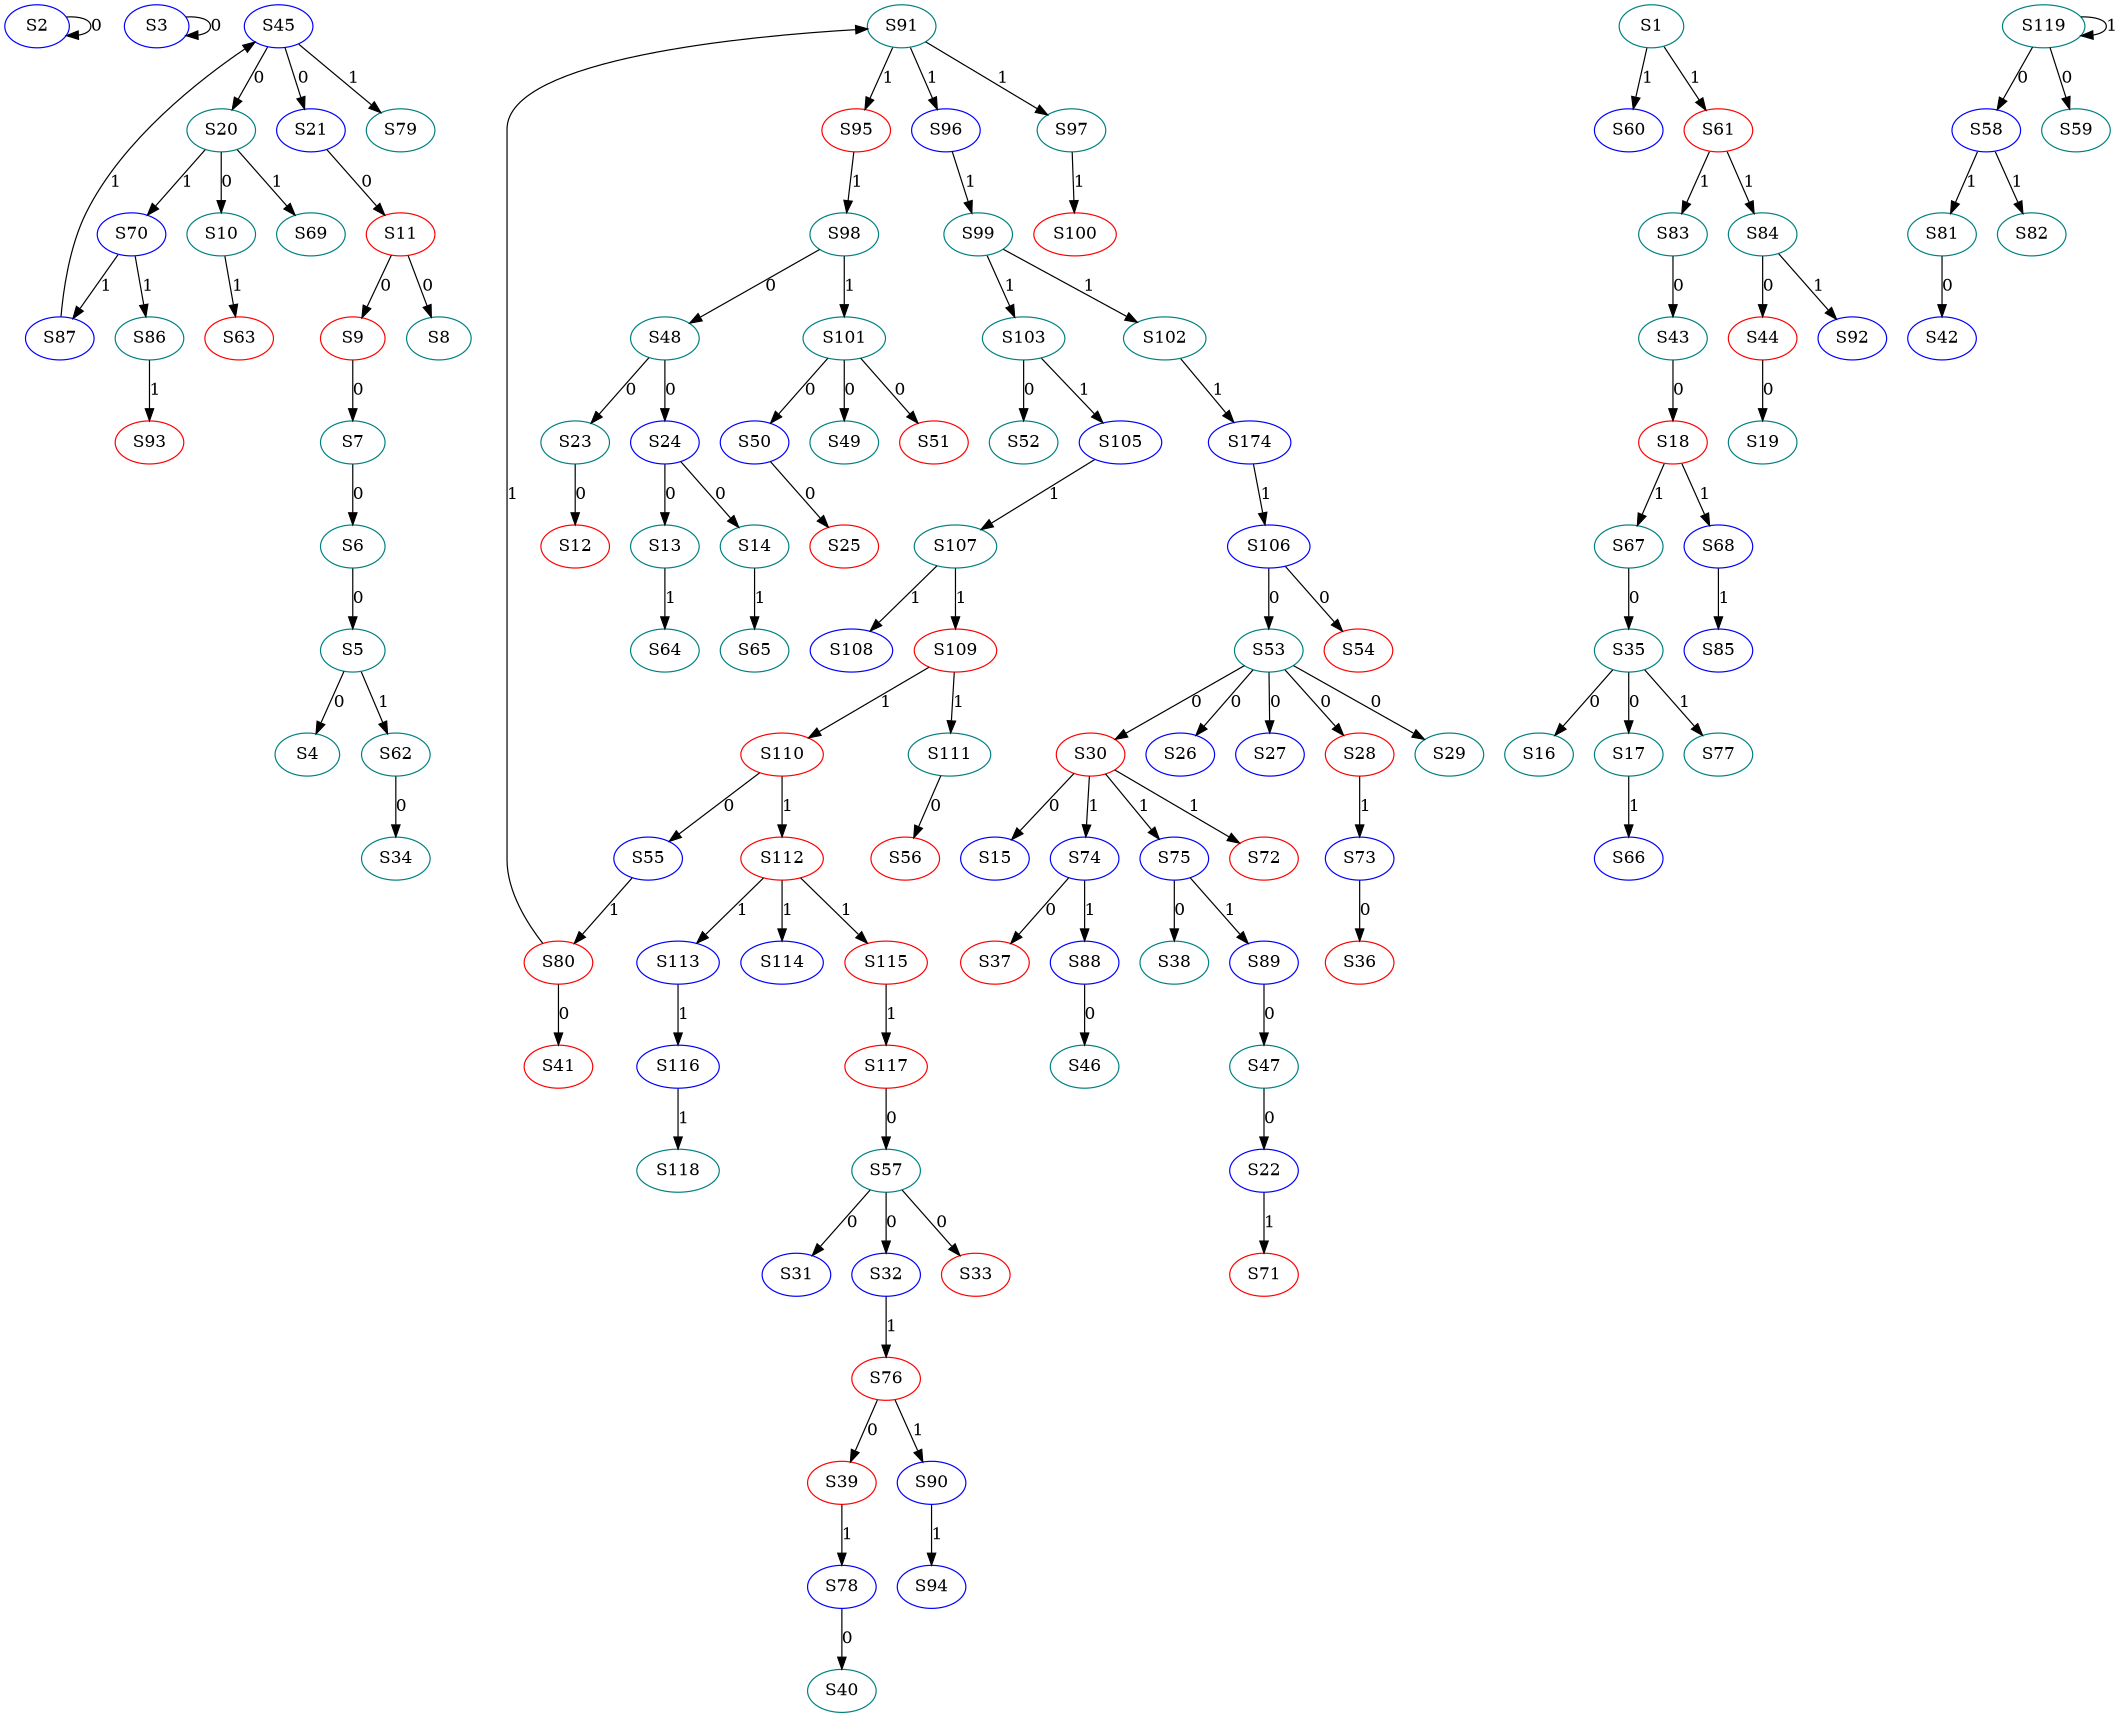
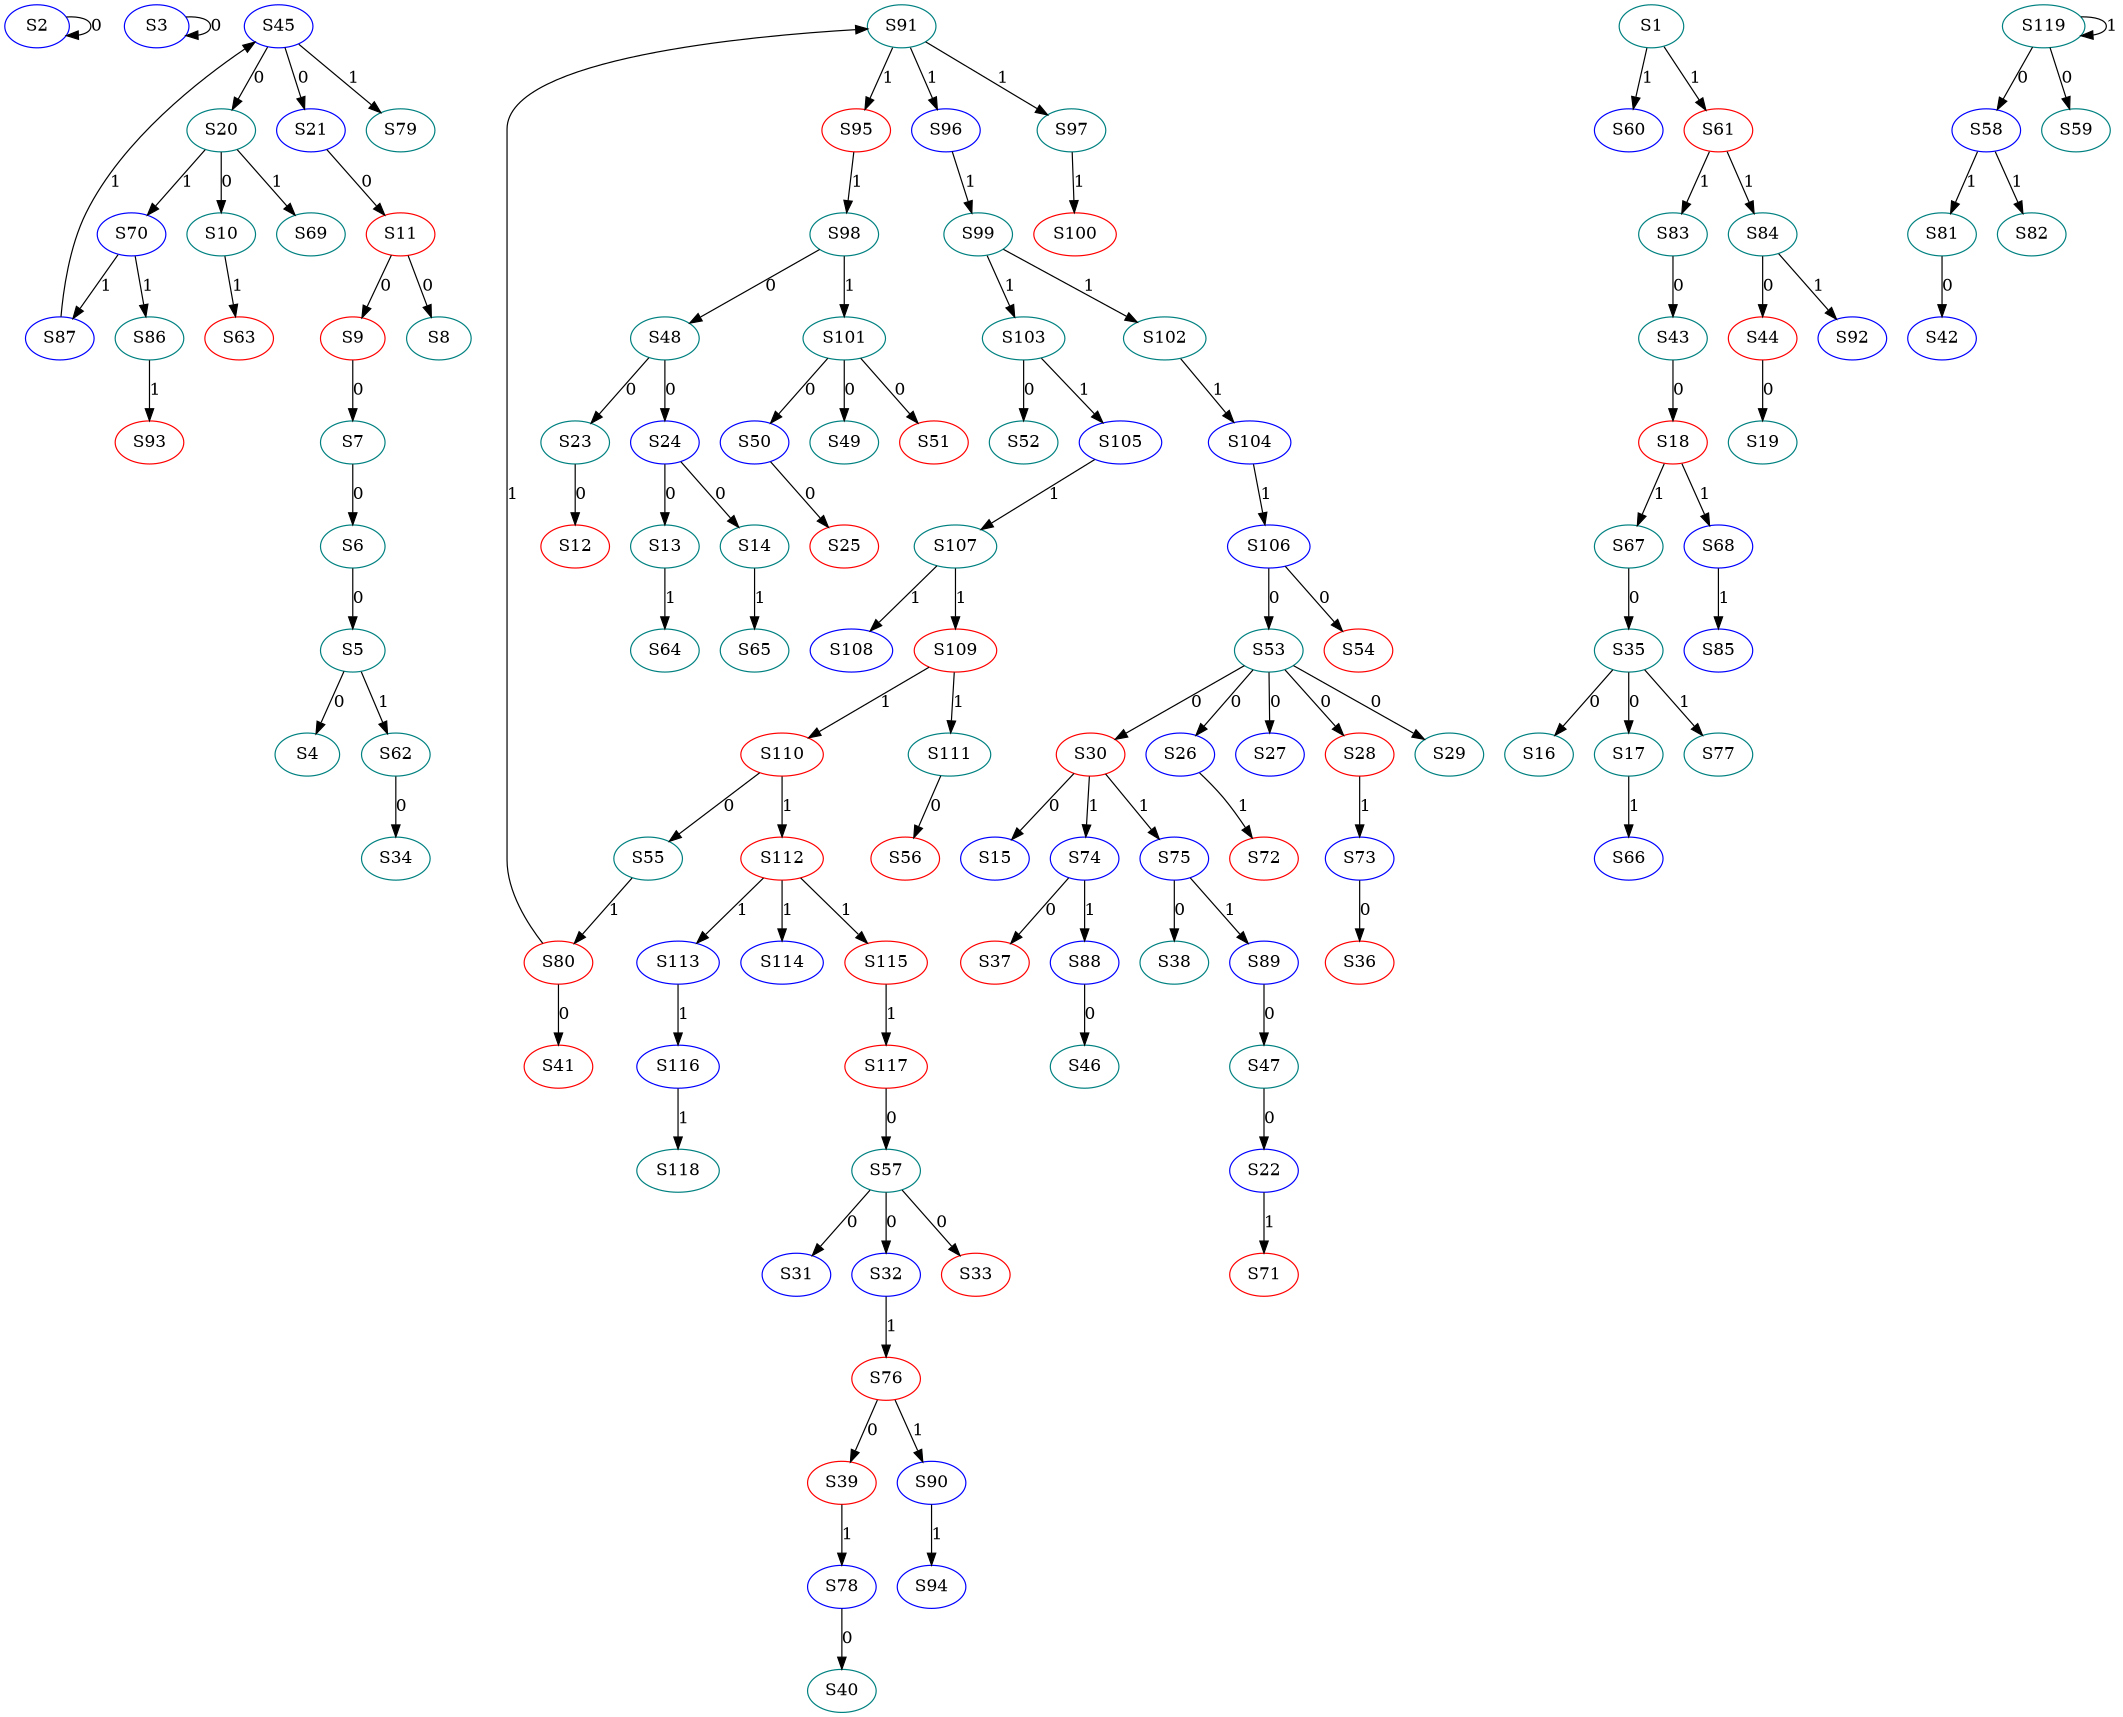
  strict digraph {
    node [color=teal]
    S2 [color=blue]
    S3 [color=blue]
    S5
    S4
    S62
    S34
    S6
    S7
    S9 [color=red]
    S11 [color=red]
    S8
    S20
    S10
    S69
    S70 [color=blue]
    S63 [color=red]
    S87 [color=blue]
    S86
    S21 [color=blue]
    S12 [color=red]
    S23
    S24 [color=blue]
    S13
    S14
    S64
    S65
    S30 [color=red]
    S15 [color=blue]
    S74 [color=blue]
    S75 [color=blue]
    S37 [color=red]
    S88 [color=blue]
    S38
    S89 [color=blue]
    S35
    S16
    S17
    S77
    S66 [color=blue]
    S18 [color=red]
    S43
    S67
    S68 [color=blue]
    S85 [color=blue]
    S44 [color=red]
    S19
    S45 [color=blue]
    S79
    S22 [color=blue]
    S47
    S71 [color=red]
    S48
    S50 [color=blue]
    S25 [color=red]
    S53
    S26 [color=blue]
    S27 [color=blue]
    S28 [color=red]
    S29
    S72 [color=red]
    S73 [color=blue]
    S36 [color=red]
    S31 [color=blue]
    S57
    S32 [color=blue]
    S33 [color=red]
    S76 [color=red]
    S39 [color=red]
    S90 [color=blue]
    S46
    S78 [color=blue]
    S94 [color=blue]
    S40
    S80 [color=red]
    S41 [color=red]
    S91
    S95 [color=red]
    S96 [color=blue]
    S97
    S42 [color=blue]
    S81
    S83
    S84
    S92 [color=blue]
    S98
    S101
    S49
    S51 [color=red]
    S103
    S52
    S105 [color=blue]
    S107
    S106 [color=blue]
    S54 [color=red]
    S110 [color=red]
-   S55 [color=blue]
+   S55
    S112 [color=red]
    S113 [color=blue]
    S114 [color=blue]
    S115 [color=red]
    S56 [color=red]
    S111
    S117 [color=red]
    S119
    S58 [color=blue]
    S59
    S82
    S60 [color=blue]
    S1
    S61 [color=red]
    S93 [color=red]
    S99
    S100 [color=red]
    S102
-   S104 [color=blue label=S174]
+   S104 [color=blue]
    S108 [color=blue]
    S109 [color=red]
    S116 [color=blue]
    S118
    S2 -> S2 [label=0]
    S3 -> S3 [label=0]
    S5 -> S4 [label=0]
    S5 -> S62 [label=1]
    S62 -> S34 [label=0]
    S6 -> S5 [label=0]
    S7 -> S6 [label=0]
    S9 -> S7 [label=0]
    S11 -> S9 [label=0]
    S11 -> S8 [label=0]
    S20 -> S10 [label=0]
    S20 -> S69 [label=1]
    S20 -> S70 [label=1]
    S10 -> S63 [label=1]
    S70 -> S87 [label=1]
    S70 -> S86 [label=1]
    S87 -> S45 [label=1]
    S86 -> S93 [label=1]
    S21 -> S11 [label=0]
    S23 -> S12 [label=0]
    S24 -> S13 [label=0]
    S24 -> S14 [label=0]
    S13 -> S64 [label=1]
    S14 -> S65 [label=1]
    S30 -> S15 [label=0]
    S30 -> S74 [label=1]
    S30 -> S75 [label=1]
    S74 -> S37 [label=0]
    S74 -> S88 [label=1]
    S75 -> S38 [label=0]
    S75 -> S89 [label=1]
    S88 -> S46 [label=0]
    S89 -> S47 [label=0]
    S35 -> S16 [label=0]
    S35 -> S17 [label=0]
    S35 -> S77 [label=1]
    S17 -> S66 [label=1]
    S18 -> S67 [label=1]
    S18 -> S68 [label=1]
    S43 -> S18 [label=0]
    S67 -> S35 [label=0]
    S68 -> S85 [label=1]
    S44 -> S19 [label=0]
    S45 -> S20 [label=0]
    S45 -> S21 [label=0]
    S45 -> S79 [label=1]
    S22 -> S71 [label=1]
    S47 -> S22 [label=0]
    S48 -> S23 [label=0]
    S48 -> S24 [label=0]
    S50 -> S25 [label=0]
    S53 -> S30 [label=0]
    S53 -> S26 [label=0]
    S53 -> S27 [label=0]
    S53 -> S28 [label=0]
    S53 -> S29 [label=0]
-   S30 -> S72 [label=1]
+   S26 -> S72 [label=1]
    S28 -> S73 [label=1]
    S73 -> S36 [label=0]
    S57 -> S31 [label=0]
    S57 -> S32 [label=0]
    S57 -> S33 [label=0]
    S32 -> S76 [label=1]
    S76 -> S39 [label=0]
    S76 -> S90 [label=1]
    S39 -> S78 [label=1]
    S90 -> S94 [label=1]
    S78 -> S40 [label=0]
    S80 -> S41 [label=0]
    S80 -> S91 [label=1]
    S91 -> S95 [label=1]
    S91 -> S96 [label=1]
    S91 -> S97 [label=1]
    S95 -> S98 [label=1]
    S96 -> S99 [label=1]
    S97 -> S100 [label=1]
    S81 -> S42 [label=0]
    S83 -> S43 [label=0]
    S84 -> S44 [label=0]
    S84 -> S92 [label=1]
    S98 -> S48 [label=0]
    S98 -> S101 [label=1]
    S101 -> S50 [label=0]
    S101 -> S49 [label=0]
    S101 -> S51 [label=0]
    S103 -> S52 [label=0]
    S103 -> S105 [label=1]
    S105 -> S107 [label=1]
    S107 -> S108 [label=1]
    S107 -> S109 [label=1]
    S106 -> S53 [label=0]
    S106 -> S54 [label=0]
    S110 -> S55 [label=0]
    S110 -> S112 [label=1]
    S55 -> S80 [label=1]
    S112 -> S113 [label=1]
    S112 -> S114 [label=1]
    S112 -> S115 [label=1]
    S113 -> S116 [label=1]
    S115 -> S117 [label=1]
    S111 -> S56 [label=0]
    S117 -> S57 [label=0]
    S119 -> S119 [label=1]
    S119 -> S58 [label=0]
    S119 -> S59 [label=0]
    S58 -> S81 [label=1]
    S58 -> S82 [label=1]
    S1 -> S60 [label=1]
    S1 -> S61 [label=1]
    S61 -> S83 [label=1]
    S61 -> S84 [label=1]
    S99 -> S103 [label=1]
    S99 -> S102 [label=1]
    S102 -> S104 [label=1]
    S104 -> S106 [label=1]
    S109 -> S110 [label=1]
    S109 -> S111 [label=1]
    S116 -> S118 [label=1]
  }
